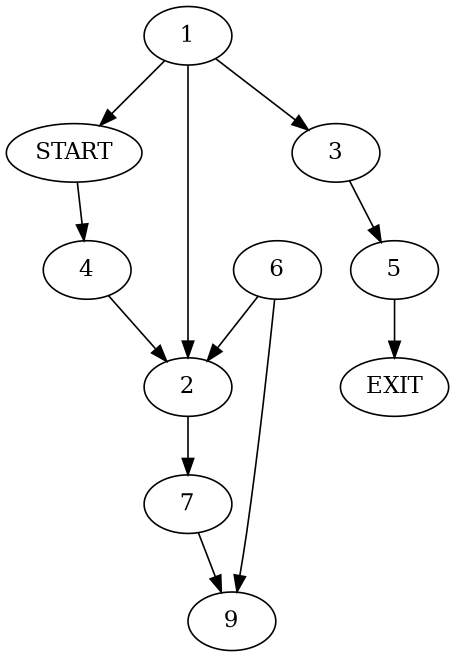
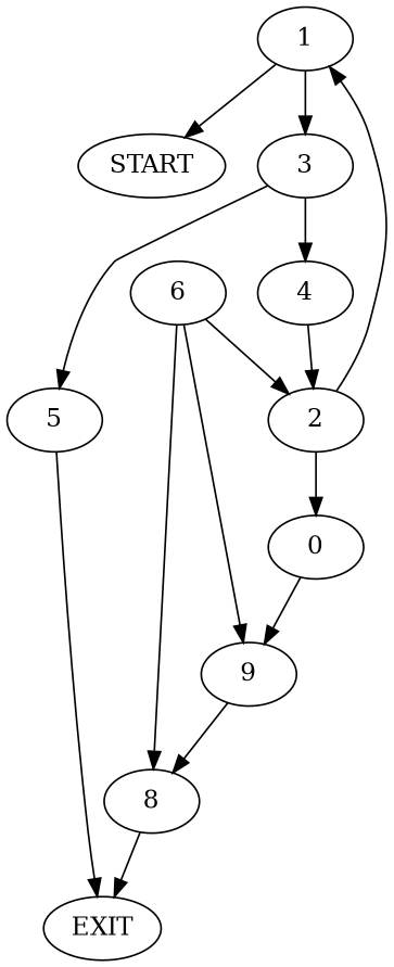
  digraph {
    n1 [label=START]
    1
    2
    3
    n5 [label=EXIT]
-   7
+   7 [label=0]
    4
    5
    6
+   8
    9
    1 -> n1
-   1 -> 2
+   2 -> 1
    1 -> 3
    2 -> 7
-   n1 -> 4
+   3 -> 4
    3 -> 5
    7 -> 9
    4 -> 2
    5 -> n5
    6 -> 2
+   6 -> 8
    6 -> 9
+   8 -> n5
+   9 -> 8
  }
